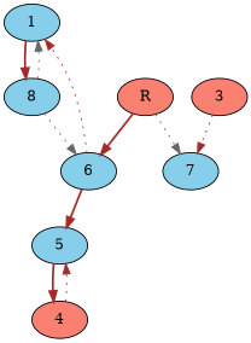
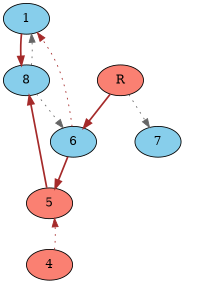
  digraph {
    node [fillcolor=skyblue style=filled]
    edge [color=brown style=dotted]
    1
    8
    6
-   3 [fillcolor=salmon]
    7
-   5
+   5 [fillcolor=salmon]
    4 [fillcolor=salmon]
    R [fillcolor=salmon]
    1 -> 8 [style=bold]
    8 -> 1 [color=gray40]
    8 -> 6 [color=gray40]
    6 -> 1
    6 -> 5 [style=bold]
-   3 -> 7
-   5 -> 4 [style=bold]
+   5 -> 8 [style=bold]
    4 -> 5
    R -> 6 [style=bold]
    R -> 7 [color=gray40]
  }
